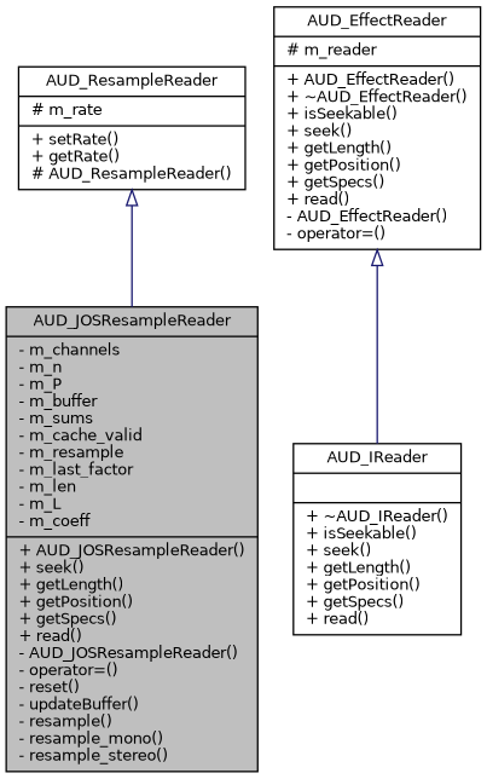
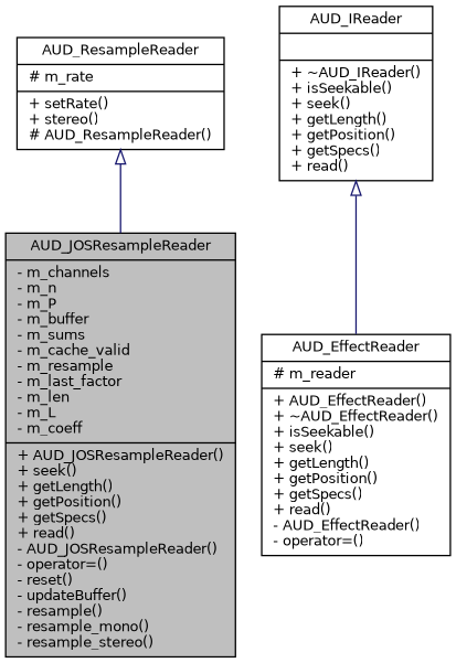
  digraph {
    node [color=black fillcolor=white fontname=Helvetica fontsize=10 shape=record style=filled]
    edge [arrowtail=empty color=midnightblue dir=back fontname=Helvetica fontsize=10 labelfontname=Helvetica labelfontsize=10 style=solid]
    n1 [fillcolor=grey75 fontcolor=black height=0.2 label="{AUD_JOSResampleReader\n|- m_channels\l- m_n\l- m_P\l- m_buffer\l- m_sums\l- m_cache_valid\l- m_resample\l- m_last_factor\l- m_len\l- m_L\l- m_coeff\l|+ AUD_JOSResampleReader()\l+ seek()\l+ getLength()\l+ getPosition()\l+ getSpecs()\l+ read()\l- AUD_JOSResampleReader()\l- operator=()\l- reset()\l- updateBuffer()\l- resample()\l- resample_mono()\l- resample_stereo()\l}" width=0.4]
-   n2 [height=0.2 label="{AUD_ResampleReader\n|# m_rate\l|+ setRate()\l+ getRate()\l# AUD_ResampleReader()\l}" width=0.4]
+   n2 [height=0.2 label="{AUD_ResampleReader\n|# m_rate\l|+ setRate()\l+ stereo()\l# AUD_ResampleReader()\l}" width=0.4]
    n3 [height=0.2 label="{AUD_EffectReader\n|# m_reader\l|+ AUD_EffectReader()\l+ ~AUD_EffectReader()\l+ isSeekable()\l+ seek()\l+ getLength()\l+ getPosition()\l+ getSpecs()\l+ read()\l- AUD_EffectReader()\l- operator=()\l}" width=0.4]
    n4 [height=0.2 label="{AUD_IReader\n||+ ~AUD_IReader()\l+ isSeekable()\l+ seek()\l+ getLength()\l+ getPosition()\l+ getSpecs()\l+ read()\l}" width=0.4]
    n2 -> n1
-   n3 -> n4
+   n4 -> n3
  }
